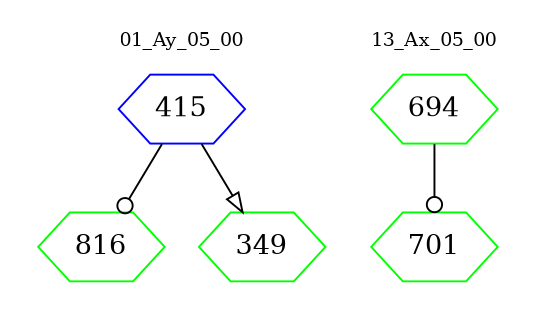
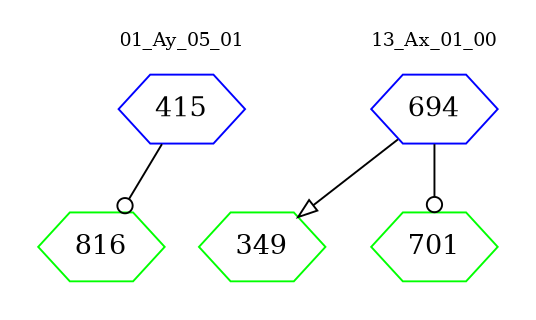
  digraph {
    node [color=green shape=hexagon]
    edge [arrowhead=odot color=black]
    n1 [color=blue label=415]
    n2 [label=349]
    n3 [label=816]
-   n4 [label=694]
+   n4 [color=blue label=694]
    n5 [label=701]
    subgraph cluster_1 {
      color=white
      fontsize=10
-     label="01_Ay_05_00"
+     label="01_Ay_05_01"
      n1
      n2
      n3
    }
    subgraph cluster_2 {
      color=white
      fontsize=10
-     label="13_Ax_05_00"
+     label="13_Ax_01_00"
      n4
      n5
    }
-   n1 -> n2 [arrowhead=onormal]
+   n4 -> n2 [arrowhead=onormal]
    n1 -> n3
    n4 -> n5
  }
